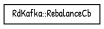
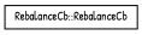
  digraph {
    rankdir=LR
    fontname="Patrick Hand"
-   n1 [color=black fillcolor=white fontname="Patrick Hand" fontsize=10 height=0.2 label="RdKafka::RebalanceCb" shape=record style=filled width=0.4]
+   n1 [color=black fillcolor=white fontname="Patrick Hand" fontsize=10 height=0.2 label="RebalanceCb::RebalanceCb" shape=record style=filled width=0.4]
  }
